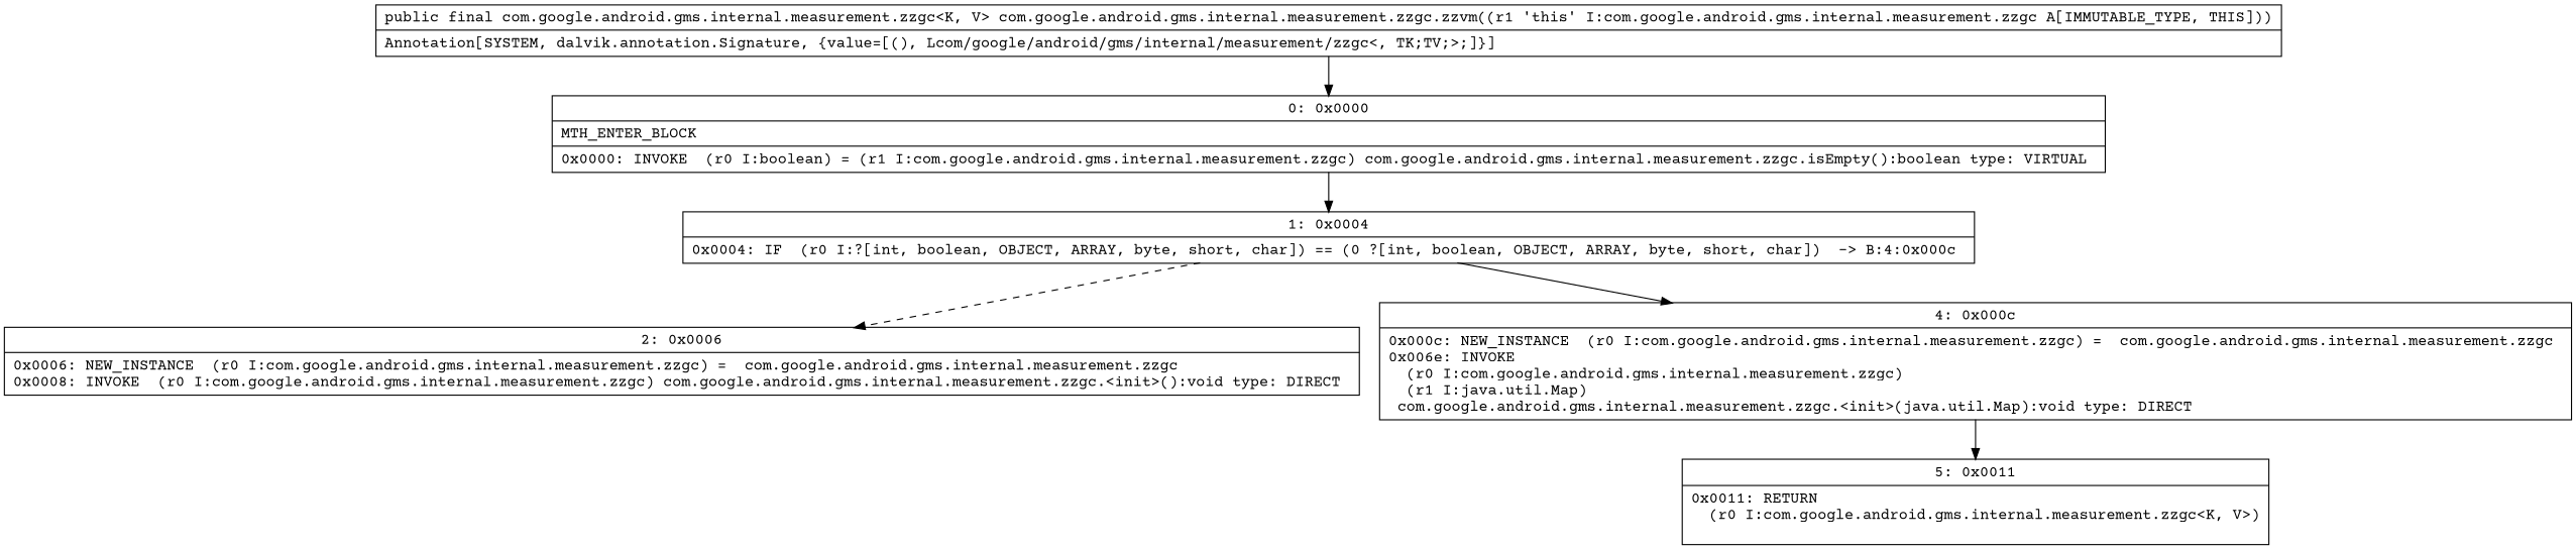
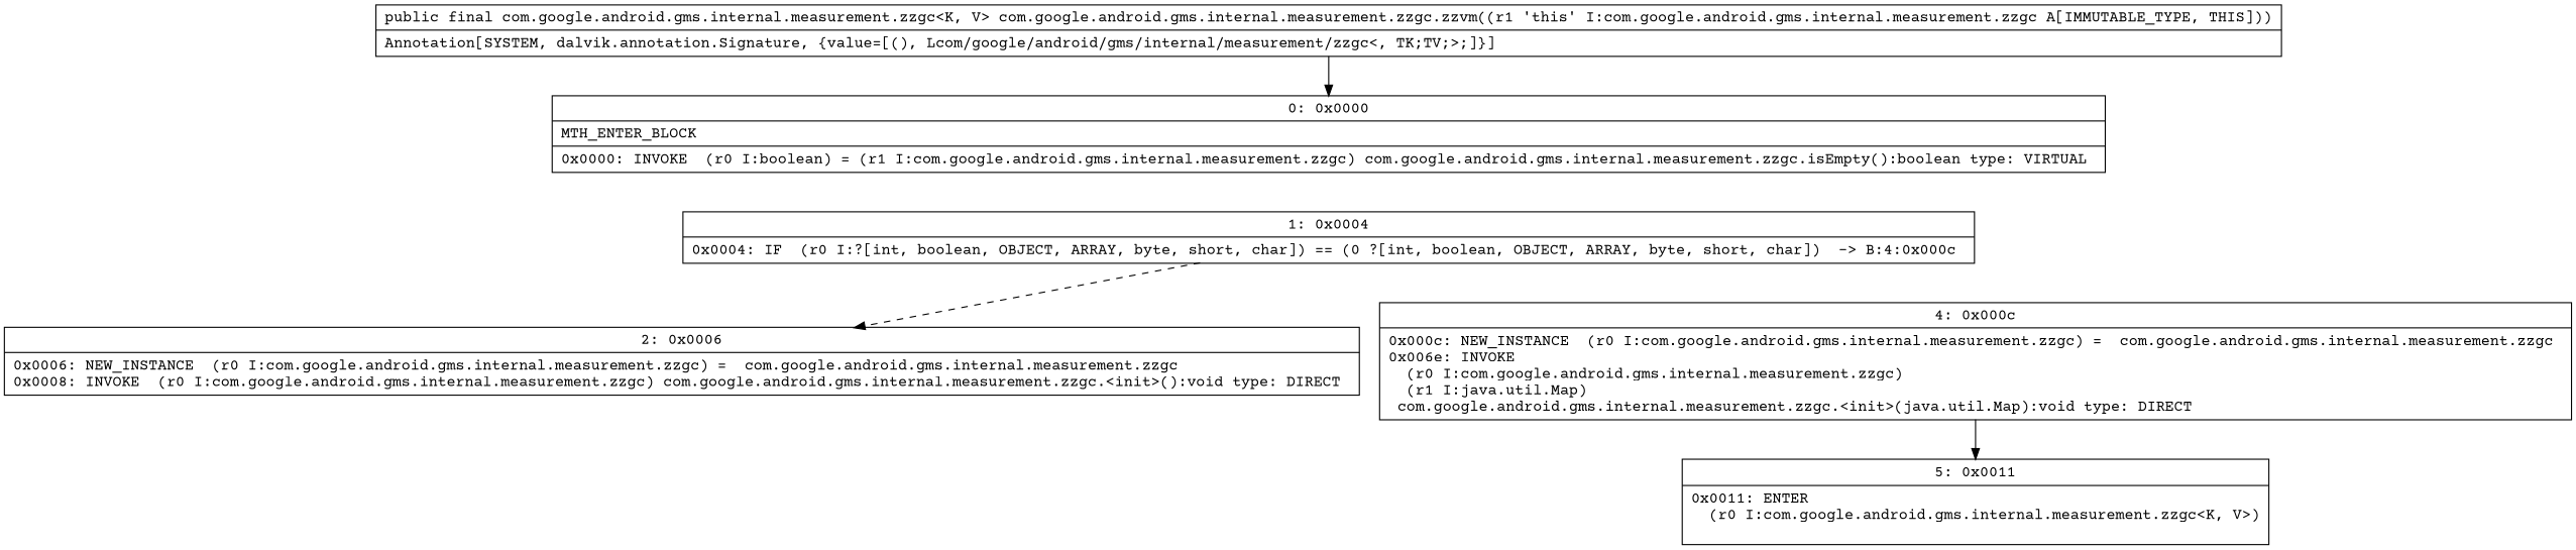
  digraph {
    fontname="Courier Prime"
    node [fontname="Courier Prime" shape=record]
    edge [fontname="Courier Prime"]
    n1 [label="{0\:\ 0x0000|MTH_ENTER_BLOCK\l|0x0000: INVOKE  (r0 I:boolean) = (r1 I:com.google.android.gms.internal.measurement.zzgc) com.google.android.gms.internal.measurement.zzgc.isEmpty():boolean type: VIRTUAL \l}"]
    n2 [label="{1\:\ 0x0004|0x0004: IF  (r0 I:?[int, boolean, OBJECT, ARRAY, byte, short, char]) == (0 ?[int, boolean, OBJECT, ARRAY, byte, short, char])  \-\> B:4:0x000c \l}"]
    n3 [label="{2\:\ 0x0006|0x0006: NEW_INSTANCE  (r0 I:com.google.android.gms.internal.measurement.zzgc) =  com.google.android.gms.internal.measurement.zzgc \l0x0008: INVOKE  (r0 I:com.google.android.gms.internal.measurement.zzgc) com.google.android.gms.internal.measurement.zzgc.\<init\>():void type: DIRECT \l}"]
    n4 [label="{4\:\ 0x000c|0x000c: NEW_INSTANCE  (r0 I:com.google.android.gms.internal.measurement.zzgc) =  com.google.android.gms.internal.measurement.zzgc \l0x006e: INVOKE  \l  (r0 I:com.google.android.gms.internal.measurement.zzgc)\l  (r1 I:java.util.Map)\l com.google.android.gms.internal.measurement.zzgc.\<init\>(java.util.Map):void type: DIRECT \l}"]
-   n5 [label="{5\:\ 0x0011|0x0011: RETURN  \l  (r0 I:com.google.android.gms.internal.measurement.zzgc\<K, V\>)\l \l}"]
+   n5 [label="{5\:\ 0x0011|0x0011: ENTER  \l  (r0 I:com.google.android.gms.internal.measurement.zzgc\<K, V\>)\l \l}"]
    n6 [label="{public final com.google.android.gms.internal.measurement.zzgc\<K, V\> com.google.android.gms.internal.measurement.zzgc.zzvm((r1 'this' I:com.google.android.gms.internal.measurement.zzgc A[IMMUTABLE_TYPE, THIS]))  | Annotation[SYSTEM, dalvik.annotation.Signature, \{value=[(), Lcom\/google\/android\/gms\/internal\/measurement\/zzgc\<, TK;TV;\>;]\}]\l}"]
-   n1 -> n2
    n2 -> n3 [style=dashed]
-   n2 -> n4
    n4 -> n5
    n6 -> n1
  }
